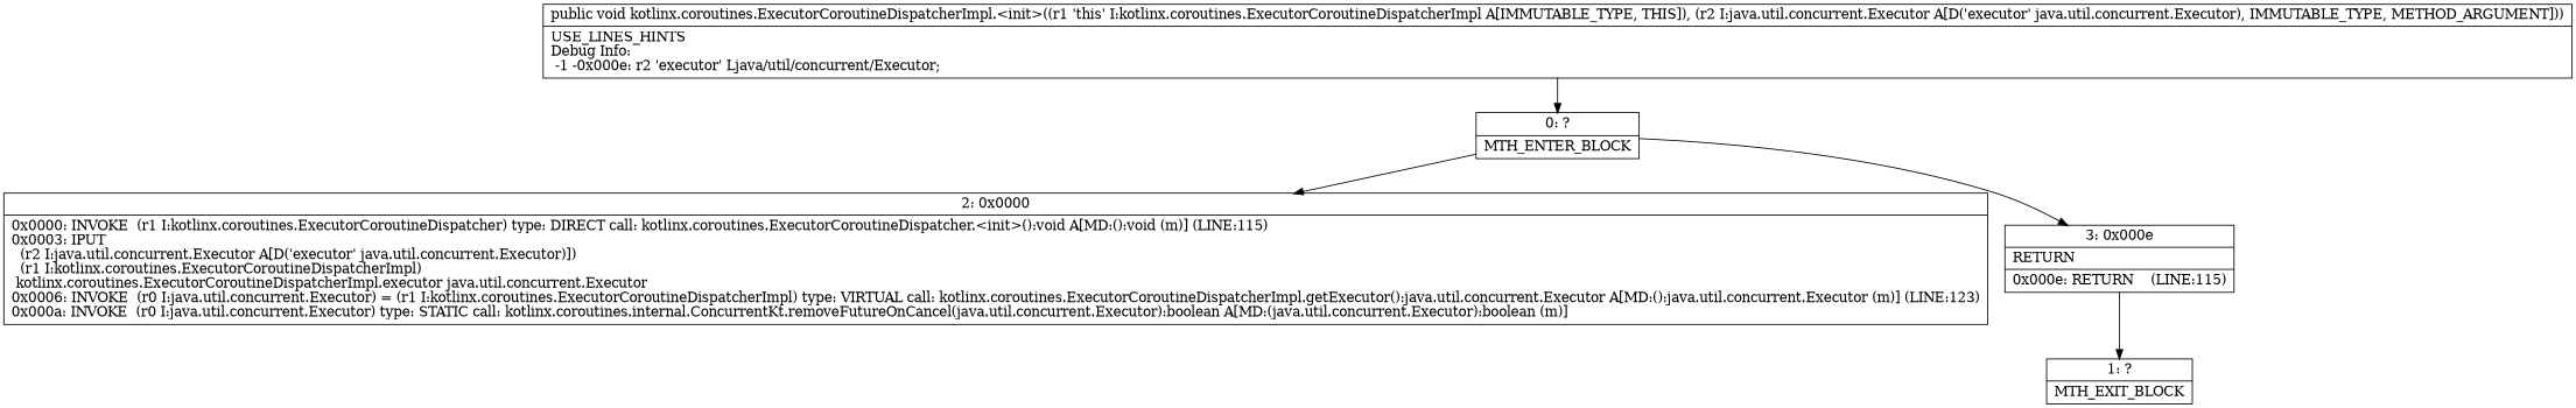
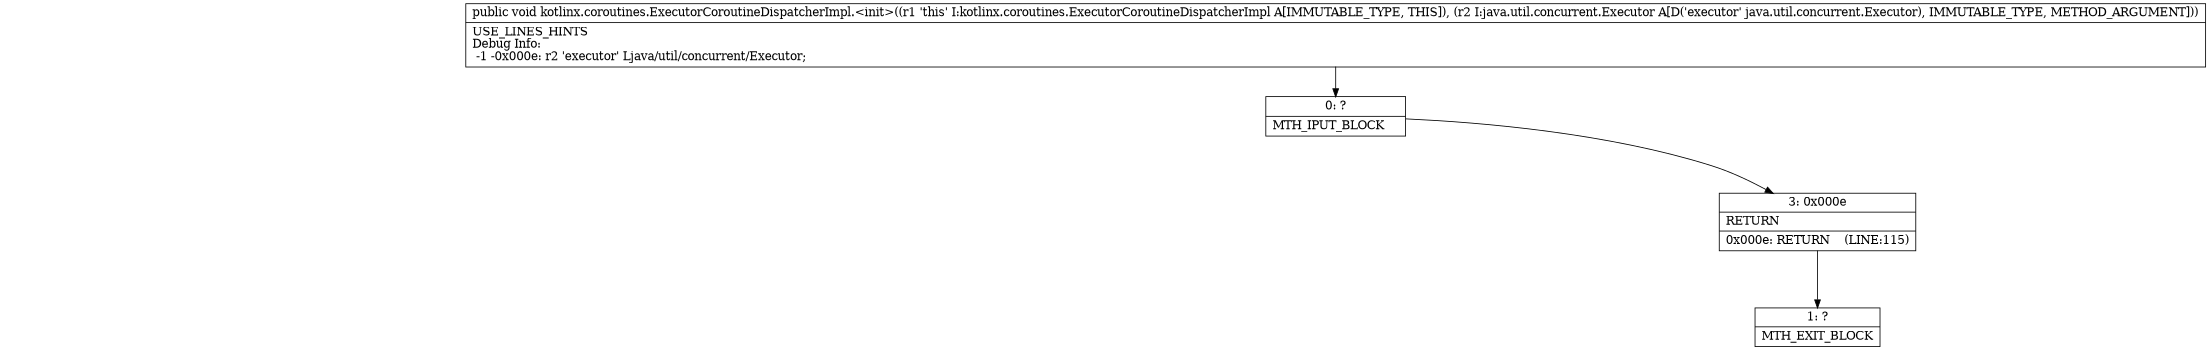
  digraph {
    node [shape=record]
-   n1 [label="{0\:\ ?|MTH_ENTER_BLOCK\l}"]
-   n2 [label="{2\:\ 0x0000|0x0000: INVOKE  (r1 I:kotlinx.coroutines.ExecutorCoroutineDispatcher) type: DIRECT call: kotlinx.coroutines.ExecutorCoroutineDispatcher.\<init\>():void A[MD:():void (m)] (LINE:115)\l0x0003: IPUT  \l  (r2 I:java.util.concurrent.Executor A[D('executor' java.util.concurrent.Executor)])\l  (r1 I:kotlinx.coroutines.ExecutorCoroutineDispatcherImpl)\l kotlinx.coroutines.ExecutorCoroutineDispatcherImpl.executor java.util.concurrent.Executor \l0x0006: INVOKE  (r0 I:java.util.concurrent.Executor) = (r1 I:kotlinx.coroutines.ExecutorCoroutineDispatcherImpl) type: VIRTUAL call: kotlinx.coroutines.ExecutorCoroutineDispatcherImpl.getExecutor():java.util.concurrent.Executor A[MD:():java.util.concurrent.Executor (m)] (LINE:123)\l0x000a: INVOKE  (r0 I:java.util.concurrent.Executor) type: STATIC call: kotlinx.coroutines.internal.ConcurrentKt.removeFutureOnCancel(java.util.concurrent.Executor):boolean A[MD:(java.util.concurrent.Executor):boolean (m)]\l}"]
+   n1 [label="{0\:\ ?|MTH_IPUT_BLOCK\l}"]
    n3 [label="{3\:\ 0x000e|RETURN\l|0x000e: RETURN    (LINE:115)\l}"]
    n4 [label="{1\:\ ?|MTH_EXIT_BLOCK\l}"]
    n5 [label="{public void kotlinx.coroutines.ExecutorCoroutineDispatcherImpl.\<init\>((r1 'this' I:kotlinx.coroutines.ExecutorCoroutineDispatcherImpl A[IMMUTABLE_TYPE, THIS]), (r2 I:java.util.concurrent.Executor A[D('executor' java.util.concurrent.Executor), IMMUTABLE_TYPE, METHOD_ARGUMENT]))  | USE_LINES_HINTS\lDebug Info:\l  \-1 \-0x000e: r2 'executor' Ljava\/util\/concurrent\/Executor;\l}"]
-   n1 -> n2
    n1 -> n3
    n3 -> n4
    n5 -> n1
  }
